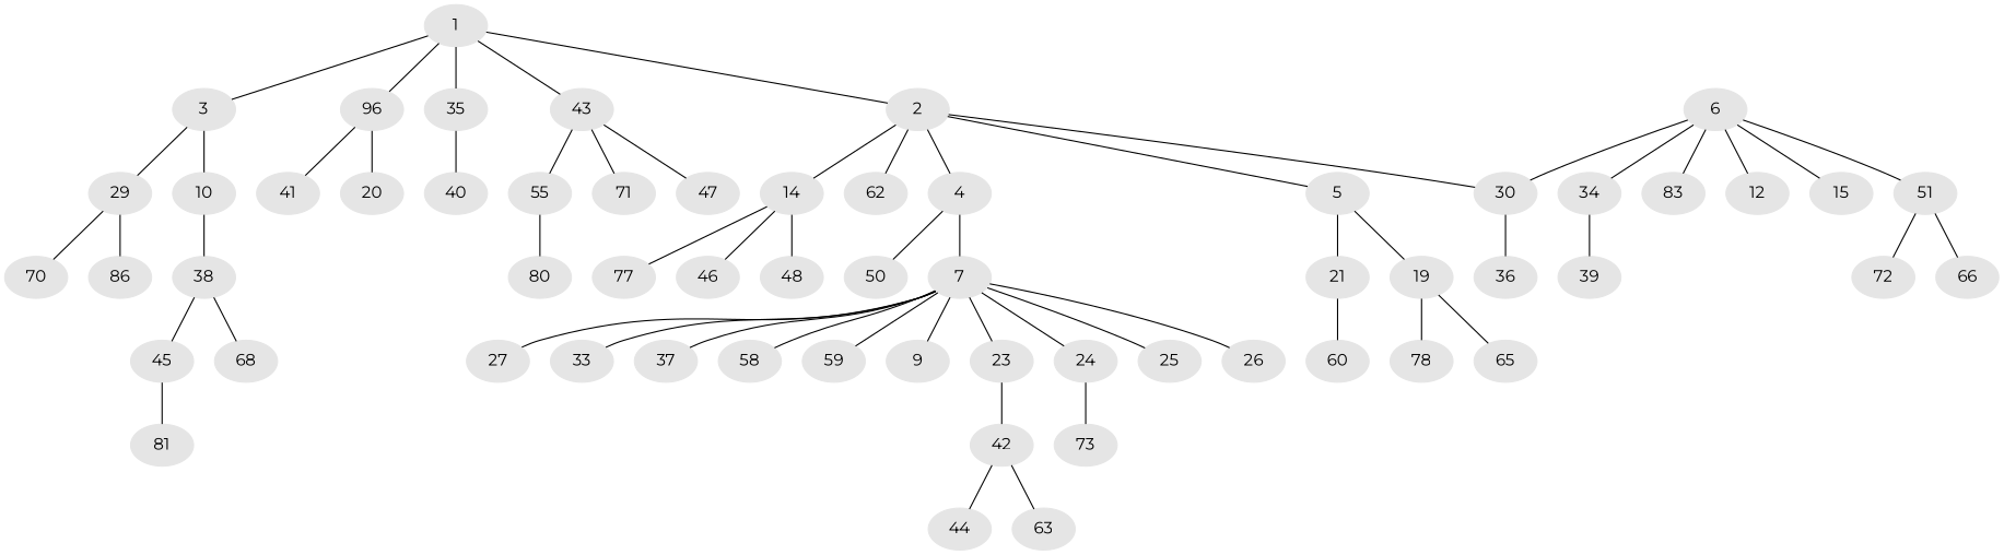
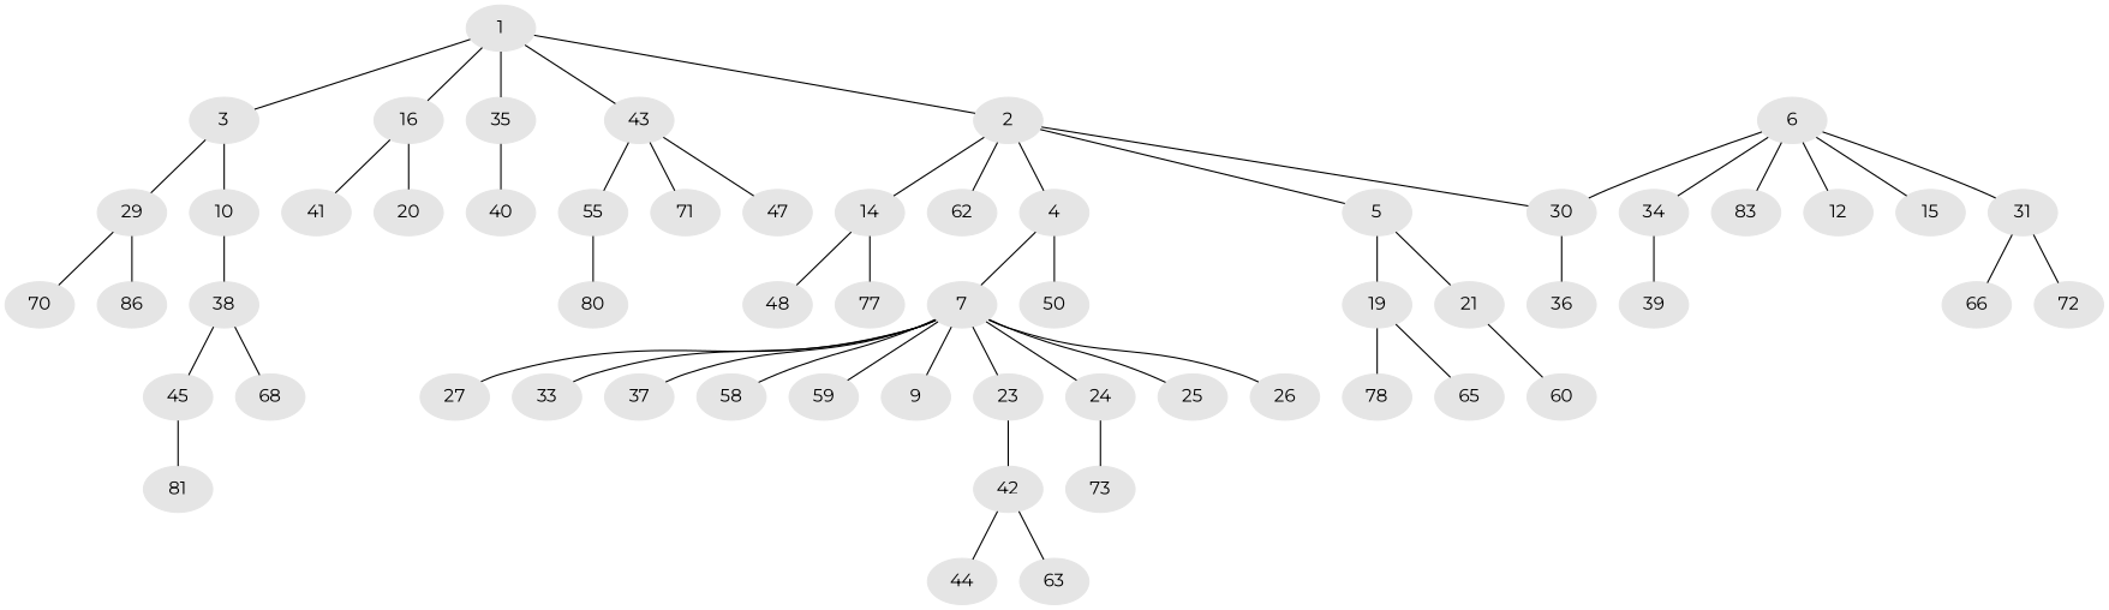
  graph {
    fontname=Montserrat
    node [color=gray90 fontname=Montserrat style=filled]
    edge [fontname=Montserrat]
    1 [super="+58"]
    2 [super="+11"]
    3 [super="+54"]
-   16 [super="+57" label=96]
+   16 [super="+57"]
    35
    43 [super="+61"]
    4
    5 [super="+8"]
    14 [super="+22"]
    62
    30 [super="+74"]
    10 [super="+17"]
    29 [super="+51"]
    20
    41
    40
    47 [super="+84"]
    55
    71
    7 [super="+18"]
    50
    19 [super="+32"]
    21
    6 [super="+13"]
    12
    15
-   31 [super="+75" label=51]
+   31 [super="+75"]
    34 [super="+53"]
    83
-   46
    48
    77
    38 [super="+85"]
    70 [super="+76"]
    86
    9
    23
    24 [super="+28"]
    25 [super="+49"]
    26
    27
    33
    37
    n44 [label=58]
    59 [super="+67"]
    65
    78
    60 [super="+64"]
    36
    66
    72
    39
    42 [super="+79"]
    73
    45
    68
    44
    63
    81
    80
    1 -- 2
    1 -- 3
    1 -- 16
    1 -- 35
    1 -- 43
    2 -- 4
    2 -- 5
    2 -- 14
    2 -- 62
    2 -- 30
    3 -- 10
    3 -- 29
    16 -- 20
    16 -- 41
    35 -- 40
    43 -- 47
    43 -- 55
    43 -- 71
    4 -- 7
    4 -- 50
    5 -- 19
    5 -- 21
-   14 -- 46
    14 -- 48
    14 -- 77
    30 -- 36
    10 -- 38
    29 -- 70
    29 -- 86
    55 -- 80
    7 -- 9
    7 -- 23
    7 -- 24
    7 -- 25
    7 -- 26
    7 -- 27
    7 -- 33
    7 -- 37
    7 -- n44
    7 -- 59
    19 -- 65
    19 -- 78
    21 -- 60
    6 -- 30
    6 -- 12
    6 -- 15
    6 -- 31
    6 -- 34
    6 -- 83
    31 -- 66
    31 -- 72
    34 -- 39
    38 -- 45
    38 -- 68
    23 -- 42
    24 -- 73
    42 -- 44
    42 -- 63
    45 -- 81
  }
